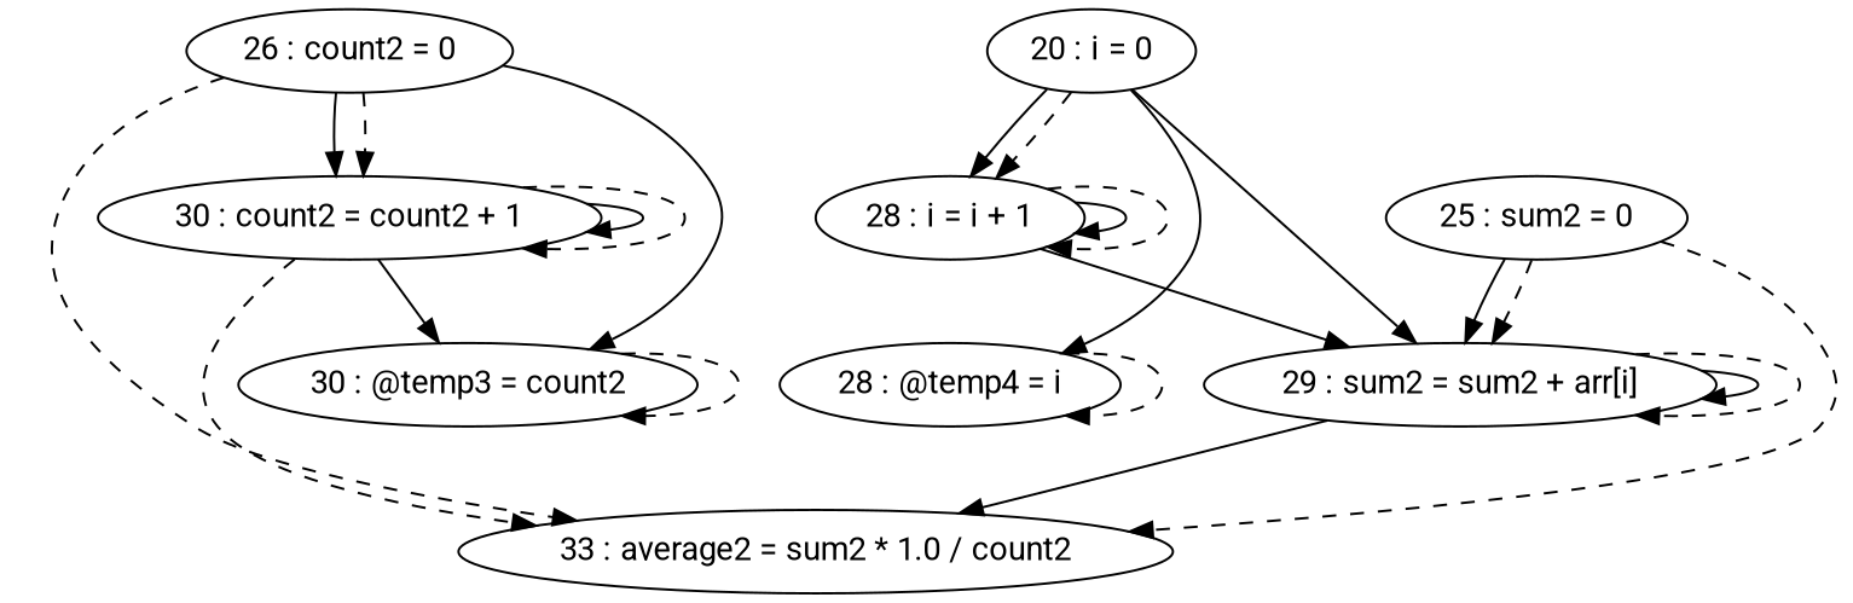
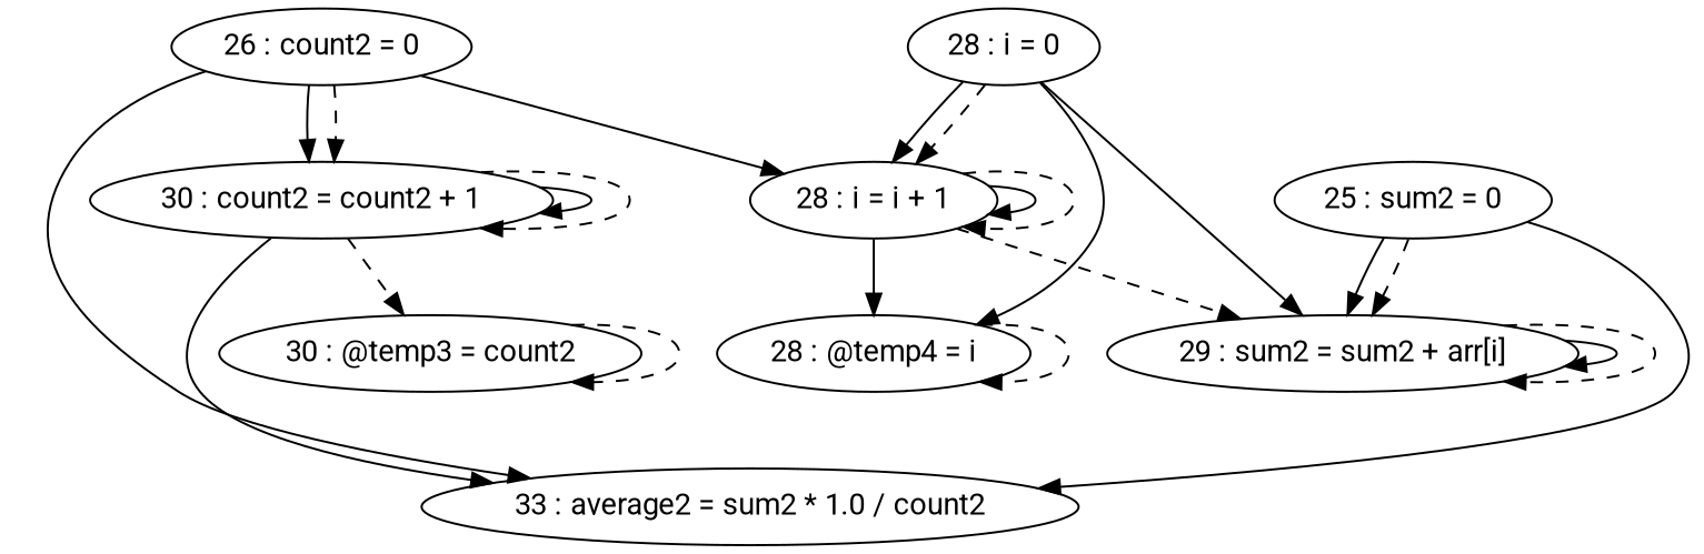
  digraph {
    fontname=Roboto
    node [fontname=Roboto]
    edge [fontname=Roboto]
    "25 : sum2 = 0"
    "33 : average2 = sum2 * 1.0 / count2"
    "29 : sum2 = sum2 + arr[i]"
    "26 : count2 = 0"
    "30 : @temp3 = count2"
    "30 : count2 = count2 + 1"
-   "28 : i = 0" [label="20 : i = 0"]
+   "28 : i = 0"
    "28 : i = i + 1"
    "28 : @temp4 = i"
-   "25 : sum2 = 0" -> "33 : average2 = sum2 * 1.0 / count2" [style=dashed]
+   "25 : sum2 = 0" -> "33 : average2 = sum2 * 1.0 / count2"
    "25 : sum2 = 0" -> "29 : sum2 = sum2 + arr[i]"
    "25 : sum2 = 0" -> "29 : sum2 = sum2 + arr[i]" [style=dashed]
-   "29 : sum2 = sum2 + arr[i]" -> "33 : average2 = sum2 * 1.0 / count2"
    "29 : sum2 = sum2 + arr[i]" -> "29 : sum2 = sum2 + arr[i]"
    "29 : sum2 = sum2 + arr[i]" -> "29 : sum2 = sum2 + arr[i]" [style=dashed]
-   "26 : count2 = 0" -> "33 : average2 = sum2 * 1.0 / count2" [style=dashed]
-   "26 : count2 = 0" -> "30 : @temp3 = count2"
+   "26 : count2 = 0" -> "33 : average2 = sum2 * 1.0 / count2"
+   "26 : count2 = 0" -> "28 : i = i + 1"
    "26 : count2 = 0" -> "30 : count2 = count2 + 1"
    "26 : count2 = 0" -> "30 : count2 = count2 + 1" [style=dashed]
    "30 : @temp3 = count2" -> "30 : @temp3 = count2" [style=dashed]
-   "30 : count2 = count2 + 1" -> "33 : average2 = sum2 * 1.0 / count2" [style=dashed]
-   "30 : count2 = count2 + 1" -> "30 : @temp3 = count2"
+   "30 : count2 = count2 + 1" -> "33 : average2 = sum2 * 1.0 / count2"
+   "30 : count2 = count2 + 1" -> "30 : @temp3 = count2" [style=dashed]
    "30 : count2 = count2 + 1" -> "30 : count2 = count2 + 1"
    "30 : count2 = count2 + 1" -> "30 : count2 = count2 + 1" [style=dashed]
    "28 : i = 0" -> "29 : sum2 = sum2 + arr[i]"
    "28 : i = 0" -> "28 : i = i + 1"
    "28 : i = 0" -> "28 : i = i + 1" [style=dashed]
    "28 : i = 0" -> "28 : @temp4 = i"
-   "28 : i = i + 1" -> "29 : sum2 = sum2 + arr[i]"
+   "28 : i = i + 1" -> "29 : sum2 = sum2 + arr[i]" [style=dashed]
    "28 : i = i + 1" -> "28 : i = i + 1"
    "28 : i = i + 1" -> "28 : i = i + 1" [style=dashed]
+   "28 : i = i + 1" -> "28 : @temp4 = i"
    "28 : @temp4 = i" -> "28 : @temp4 = i" [style=dashed]
  }
